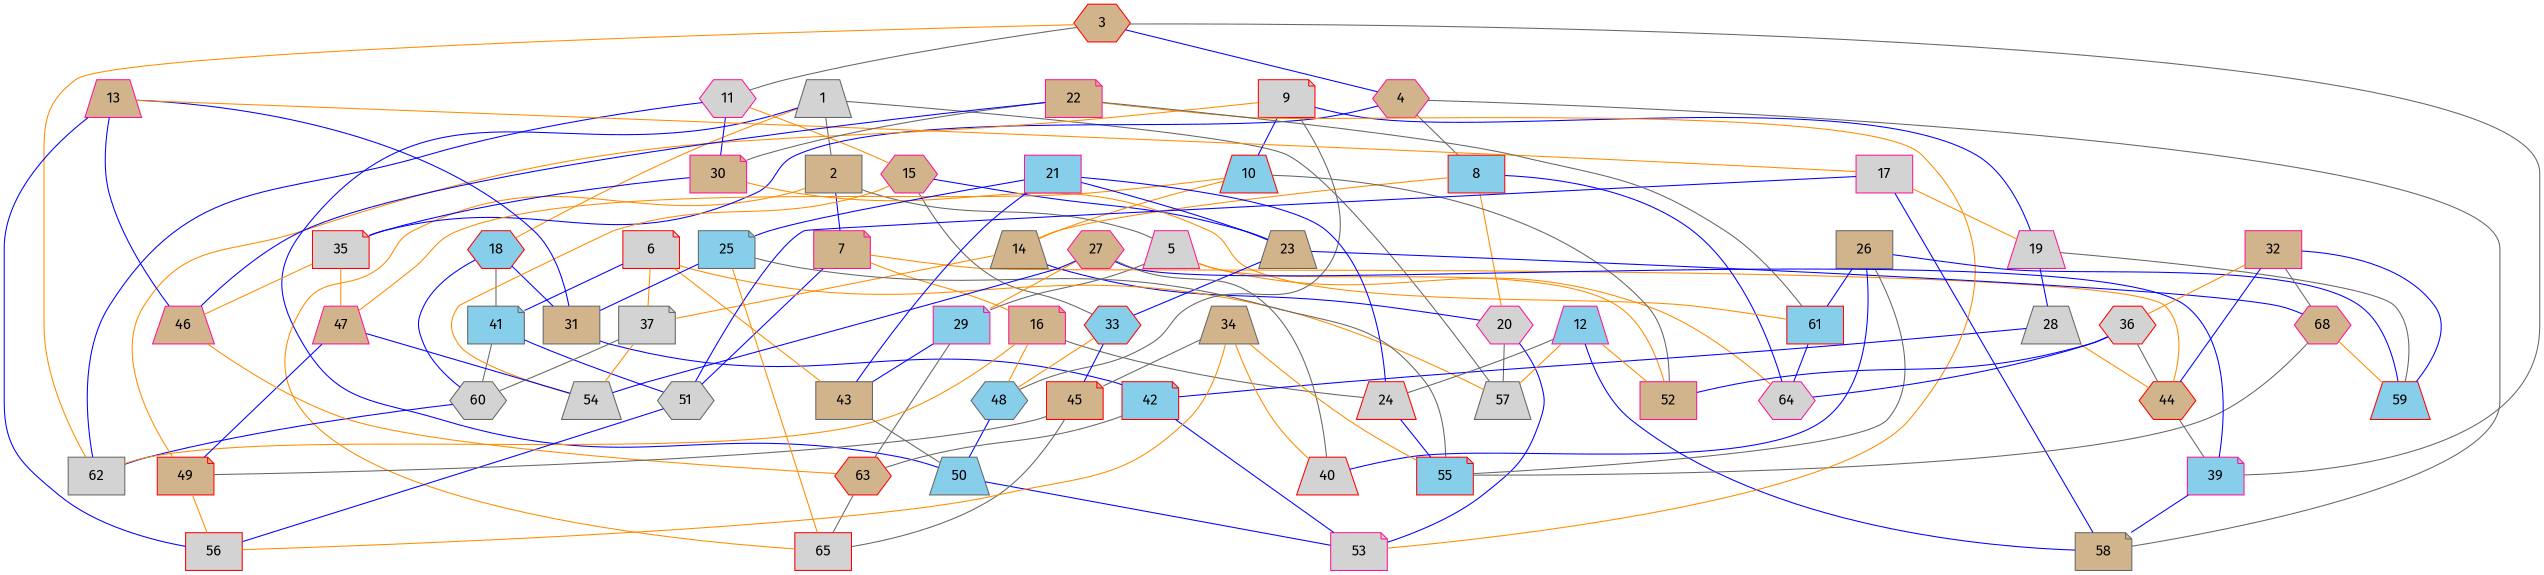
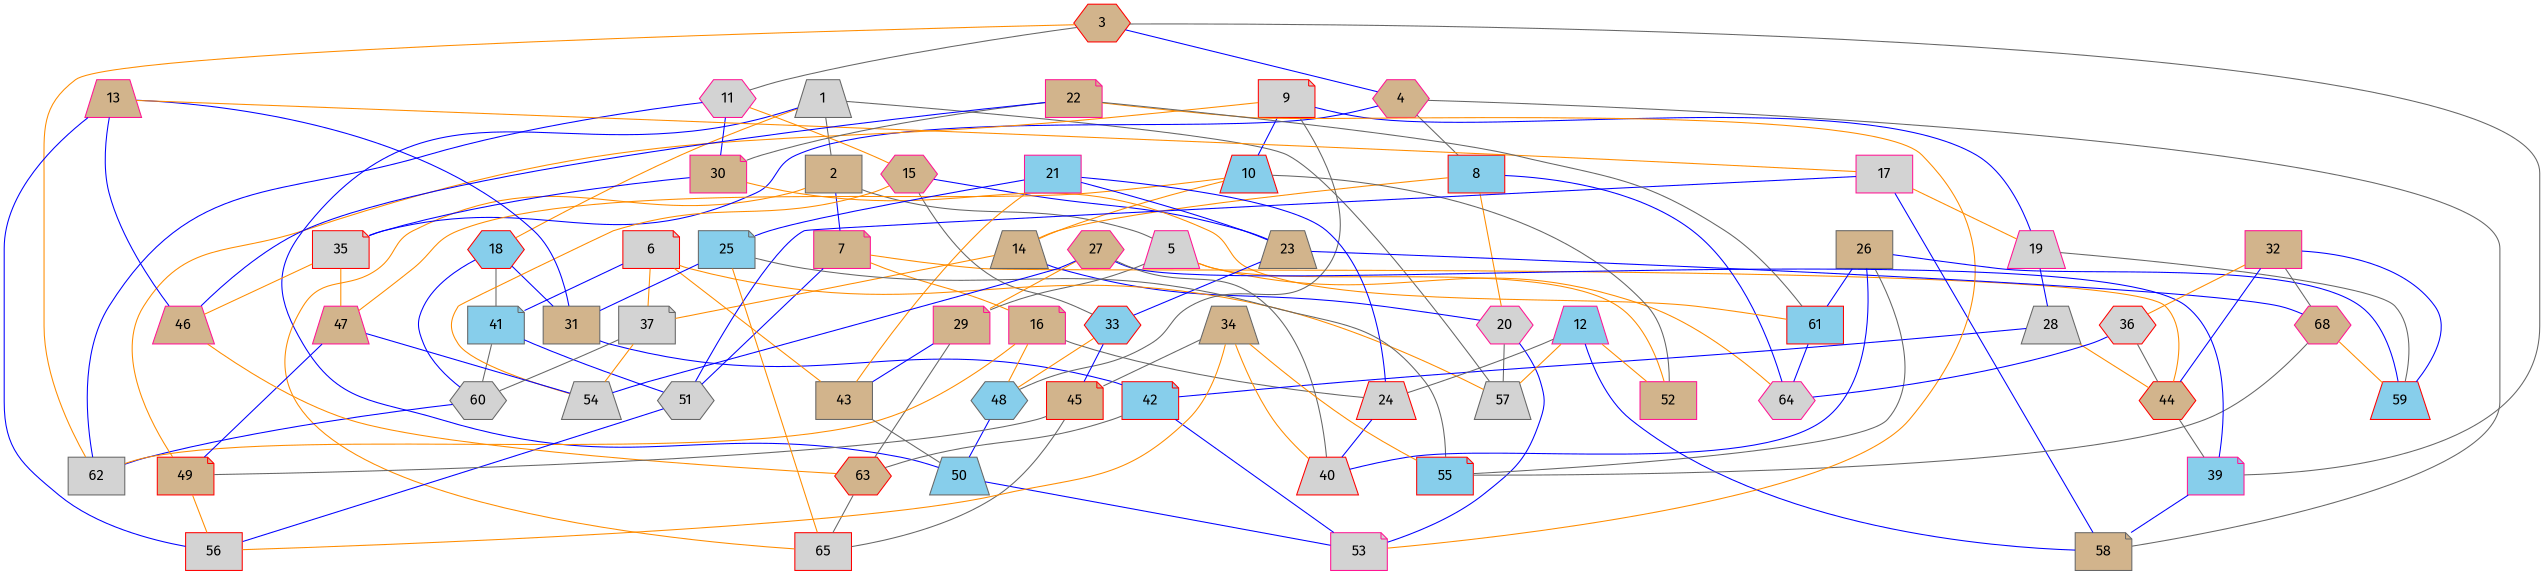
  graph {
    fontname="Fira Sans"
    node [color=deeppink fillcolor=tan fontname="Fira Sans" shape=trapezium style=filled]
    edge [color=blue fontname="Fira Sans"]
    1 [color=gray40 fillcolor=lightgrey]
    2 [color=gray40 shape=box]
    18 [color=red fillcolor=skyblue shape=hexagon]
    50 [color=gray40 fillcolor=skyblue]
    57 [color=gray40 fillcolor=lightgrey]
    5 [fillcolor=lightgrey]
    7 [shape=note]
    65 [color=red fillcolor=lightgrey shape=box]
    41 [color=gray40 fillcolor=skyblue shape=note]
    31 [color=gray40 shape=box]
    60 [color=gray40 fillcolor=lightgrey shape=hexagon]
    53 [fillcolor=lightgrey shape=note]
-   29 [fillcolor=skyblue shape=note]
+   29 [shape=note]
    52 [shape=box]
    64 [fillcolor=lightgrey shape=hexagon]
    16 [shape=note]
    44 [color=red shape=hexagon]
    51 [color=gray40 fillcolor=lightgrey shape=hexagon]
    3 [color=red shape=hexagon]
    4 [shape=hexagon]
    11 [fillcolor=lightgrey shape=hexagon]
    39 [fillcolor=skyblue shape=note]
    62 [color=gray40 fillcolor=lightgrey shape=box]
    8 [color=red fillcolor=skyblue shape=box]
    35 [color=red fillcolor=lightgrey shape=note]
    58 [color=gray40 shape=note]
    15 [shape=hexagon]
    30 [shape=note]
    14 [color=gray40]
    20 [fillcolor=lightgrey shape=hexagon]
    47
    46
    43 [color=gray40 shape=box]
    63 [color=red shape=hexagon]
    6 [color=red fillcolor=lightgrey shape=note]
    37 [color=gray40 fillcolor=lightgrey shape=note]
    54 [color=gray40 fillcolor=lightgrey]
    48 [color=gray40 fillcolor=skyblue shape=hexagon]
    24 [color=red fillcolor=lightgrey]
    56 [color=red fillcolor=lightgrey shape=box]
    9 [color=red fillcolor=lightgrey shape=note]
    10 [color=red fillcolor=skyblue]
    19 [fillcolor=lightgrey]
    49 [color=red shape=note]
    28 [color=gray40 fillcolor=lightgrey]
    59 [color=red fillcolor=skyblue]
    23 [color=gray40]
    33 [color=red fillcolor=skyblue shape=hexagon]
    61 [color=red fillcolor=skyblue shape=box]
    12 [fillcolor=skyblue]
    40 [color=red fillcolor=lightgrey]
    17 [fillcolor=lightgrey shape=box]
    13
    42 [color=red fillcolor=skyblue shape=note]
    n55 [label=68 shape=hexagon]
    45 [color=red shape=note]
    21 [fillcolor=skyblue shape=box]
    25 [color=gray40 fillcolor=skyblue shape=note]
    55 [color=red fillcolor=skyblue shape=note]
    22 [shape=note]
    26 [color=gray40 shape=box]
    27 [shape=hexagon]
    32 [shape=box]
    36 [color=red fillcolor=lightgrey shape=hexagon]
    34 [color=gray40]
    1 -- 2 [color=gray40]
    1 -- 18 [color=darkorange]
    1 -- 50
    1 -- 57 [color=gray40]
    2 -- 5 [color=gray40]
    2 -- 7
    2 -- 65 [color=darkorange]
    18 -- 41 [color=gray40]
    18 -- 31
    18 -- 60
    50 -- 53
    5 -- 29 [color=gray40]
    5 -- 52 [color=darkorange]
    5 -- 64 [color=darkorange]
    7 -- 16 [color=darkorange]
    7 -- 44 [color=darkorange]
    7 -- 51
    41 -- 60 [color=gray40]
    41 -- 51
    31 -- 42
    60 -- 62
    29 -- 43
    29 -- 63 [color=gray40]
    16 -- 62 [color=darkorange]
    16 -- 48 [color=darkorange]
    16 -- 24 [color=gray40]
    44 -- 39 [color=gray40]
    51 -- 56
    3 -- 4
    3 -- 11 [color=gray40]
    3 -- 39 [color=gray40]
    3 -- 62 [color=darkorange]
    4 -- 8 [color=gray40]
    4 -- 35
    4 -- 58 [color=gray40]
    11 -- 62
    11 -- 15 [color=darkorange]
    11 -- 30
    39 -- 58
    8 -- 64
    8 -- 14 [color=darkorange]
    8 -- 20 [color=darkorange]
    35 -- 47 [color=darkorange]
    35 -- 46 [color=darkorange]
    15 -- 54 [color=darkorange]
    15 -- 23
    15 -- 33 [color=gray40]
    30 -- 35
    30 -- 61 [color=darkorange]
    14 -- 20
    14 -- 37 [color=darkorange]
    20 -- 57 [color=gray40]
    20 -- 53
    47 -- 54
    47 -- 49
    46 -- 63 [color=darkorange]
    43 -- 50 [color=gray40]
    63 -- 65 [color=gray40]
    6 -- 57 [color=darkorange]
    6 -- 41
    6 -- 43 [color=darkorange]
    6 -- 37 [color=darkorange]
    37 -- 60 [color=gray40]
    37 -- 54 [color=darkorange]
    48 -- 50
-   24 -- 55
+   24 -- 40
    9 -- 48 [color=gray40]
    9 -- 10
    9 -- 19
    9 -- 49 [color=darkorange]
    10 -- 52 [color=gray40]
    10 -- 14 [color=darkorange]
    10 -- 47 [color=darkorange]
    19 -- 28
    19 -- 59 [color=gray40]
    49 -- 56 [color=darkorange]
    28 -- 44 [color=darkorange]
    28 -- 42
    23 -- 33
    23 -- n55
    33 -- 48 [color=darkorange]
    33 -- 45
    61 -- 64
    12 -- 57 [color=darkorange]
    12 -- 52 [color=darkorange]
    12 -- 58
    12 -- 24 [color=gray40]
    17 -- 51
    17 -- 58
    17 -- 19 [color=darkorange]
    13 -- 31
    13 -- 46
    13 -- 56
    13 -- 17 [color=darkorange]
    42 -- 53
    42 -- 63 [color=gray40]
    n55 -- 59 [color=darkorange]
    n55 -- 55 [color=gray40]
    45 -- 65 [color=gray40]
    45 -- 49 [color=gray40]
-   21 -- 43
+   21 -- 43 [color=darkorange]
    21 -- 24
    21 -- 23
    21 -- 25
    25 -- 65 [color=darkorange]
    25 -- 31
    25 -- 55 [color=gray40]
    22 -- 53 [color=darkorange]
    22 -- 30 [color=gray40]
    22 -- 46
    22 -- 61 [color=gray40]
    26 -- 59
    26 -- 61
    26 -- 40
    26 -- 55 [color=gray40]
    27 -- 29 [color=darkorange]
    27 -- 39
    27 -- 54
    27 -- 40 [color=gray40]
    32 -- 44
    32 -- 59
    32 -- n55 [color=gray40]
    32 -- 36 [color=darkorange]
-   36 -- 52
    36 -- 64
    36 -- 44 [color=gray40]
    34 -- 56 [color=darkorange]
    34 -- 40 [color=darkorange]
    34 -- 45 [color=gray40]
    34 -- 55 [color=darkorange]
  }
